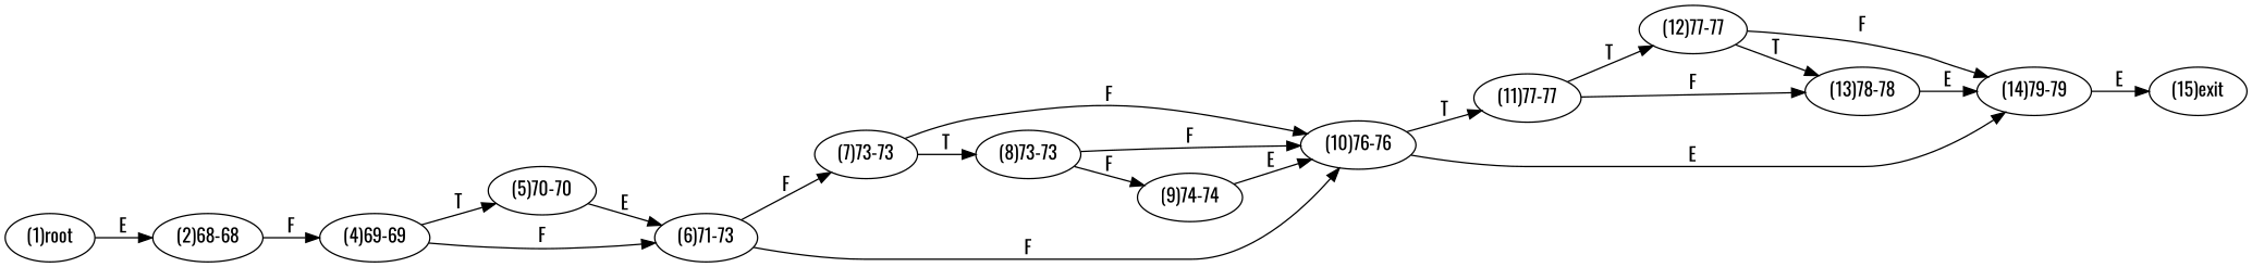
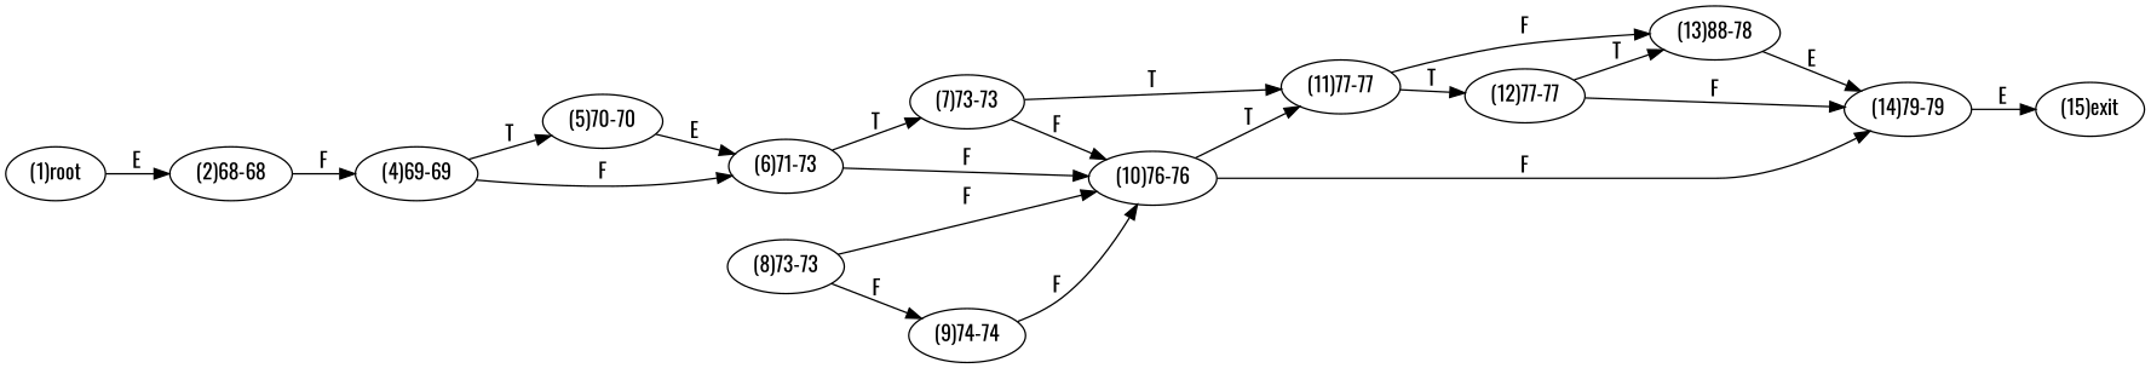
  digraph {
    fontname=Oswald
    rankdir=LR
    node [fontname=Oswald]
    edge [fontname=Oswald]
    n1 [label="(1)root"]
    n2 [label="(2)68-68"]
    n3 [label="(4)69-69"]
    n4 [label="(5)70-70"]
    n5 [label="(6)71-73"]
    n6 [label="(7)73-73"]
    n7 [label="(10)76-76"]
    n8 [label="(8)73-73"]
    n9 [label="(11)77-77"]
    n10 [label="(14)79-79"]
    n11 [label="(9)74-74"]
    n12 [label="(12)77-77"]
-   n13 [label="(13)78-78"]
+   n13 [label="(13)88-78"]
    n14 [label="(15)exit"]
    n1 -> n2 [label=E]
    n2 -> n3 [label=F]
    n3 -> n4 [label=T]
    n3 -> n5 [label=F]
    n4 -> n5 [label=E]
-   n5 -> n6 [label=F]
+   n5 -> n6 [label=T]
    n5 -> n7 [label=F]
    n6 -> n7 [label=F]
-   n6 -> n8 [label=T]
+   n6 -> n9 [label=T]
    n7 -> n9 [label=T]
-   n7 -> n10 [label=E]
+   n7 -> n10 [label=F]
    n8 -> n7 [label=F]
    n8 -> n11 [label=F]
    n9 -> n12 [label=T]
    n9 -> n13 [label=F]
    n10 -> n14 [label=E]
-   n11 -> n7 [label=E]
+   n11 -> n7 [label=F]
    n12 -> n10 [label=F]
    n12 -> n13 [label=T]
    n13 -> n10 [label=E]
  }
